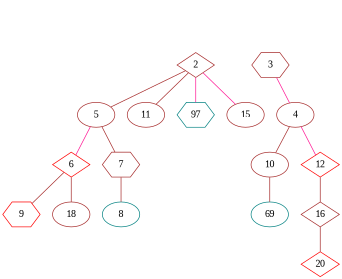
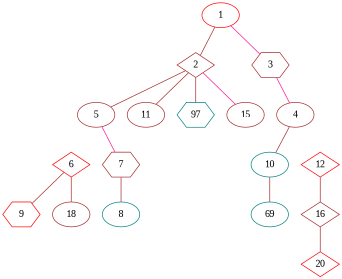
  graph {
    fontname="Liberation Serif"
    node [color=brown fontname="Liberation Serif" shape=ellipse]
    edge [color=brown fontname="Liberation Serif"]
+   1 [color=red]
    2 [shape=diamond]
    3 [shape=hexagon]
    5
    11
    n6 [color=teal label=97 shape=hexagon]
    15
    4
    6 [color=red shape=diamond]
    7 [shape=hexagon]
-   10
+   10 [color=teal]
    12 [color=red shape=diamond]
    9 [color=red shape=hexagon]
    18
    8 [color=teal]
    n16 [color=teal label=69]
    16 [shape=diamond]
    20 [color=red shape=diamond]
+   1 -- 2
+   1 -- 3 [color=deeppink]
    2 -- 5
    2 -- 11
-   2 -- n6 [color=deeppink]
+   2 -- n6
    2 -- 15 [color=deeppink]
    3 -- 4 [color=deeppink]
-   5 -- 6 [color=deeppink]
-   5 -- 7
+   5 -- 7 [color=deeppink]
    4 -- 10
-   4 -- 12 [color=deeppink]
    6 -- 9
    6 -- 18
    7 -- 8
    10 -- n16
    12 -- 16
    16 -- 20
  }
